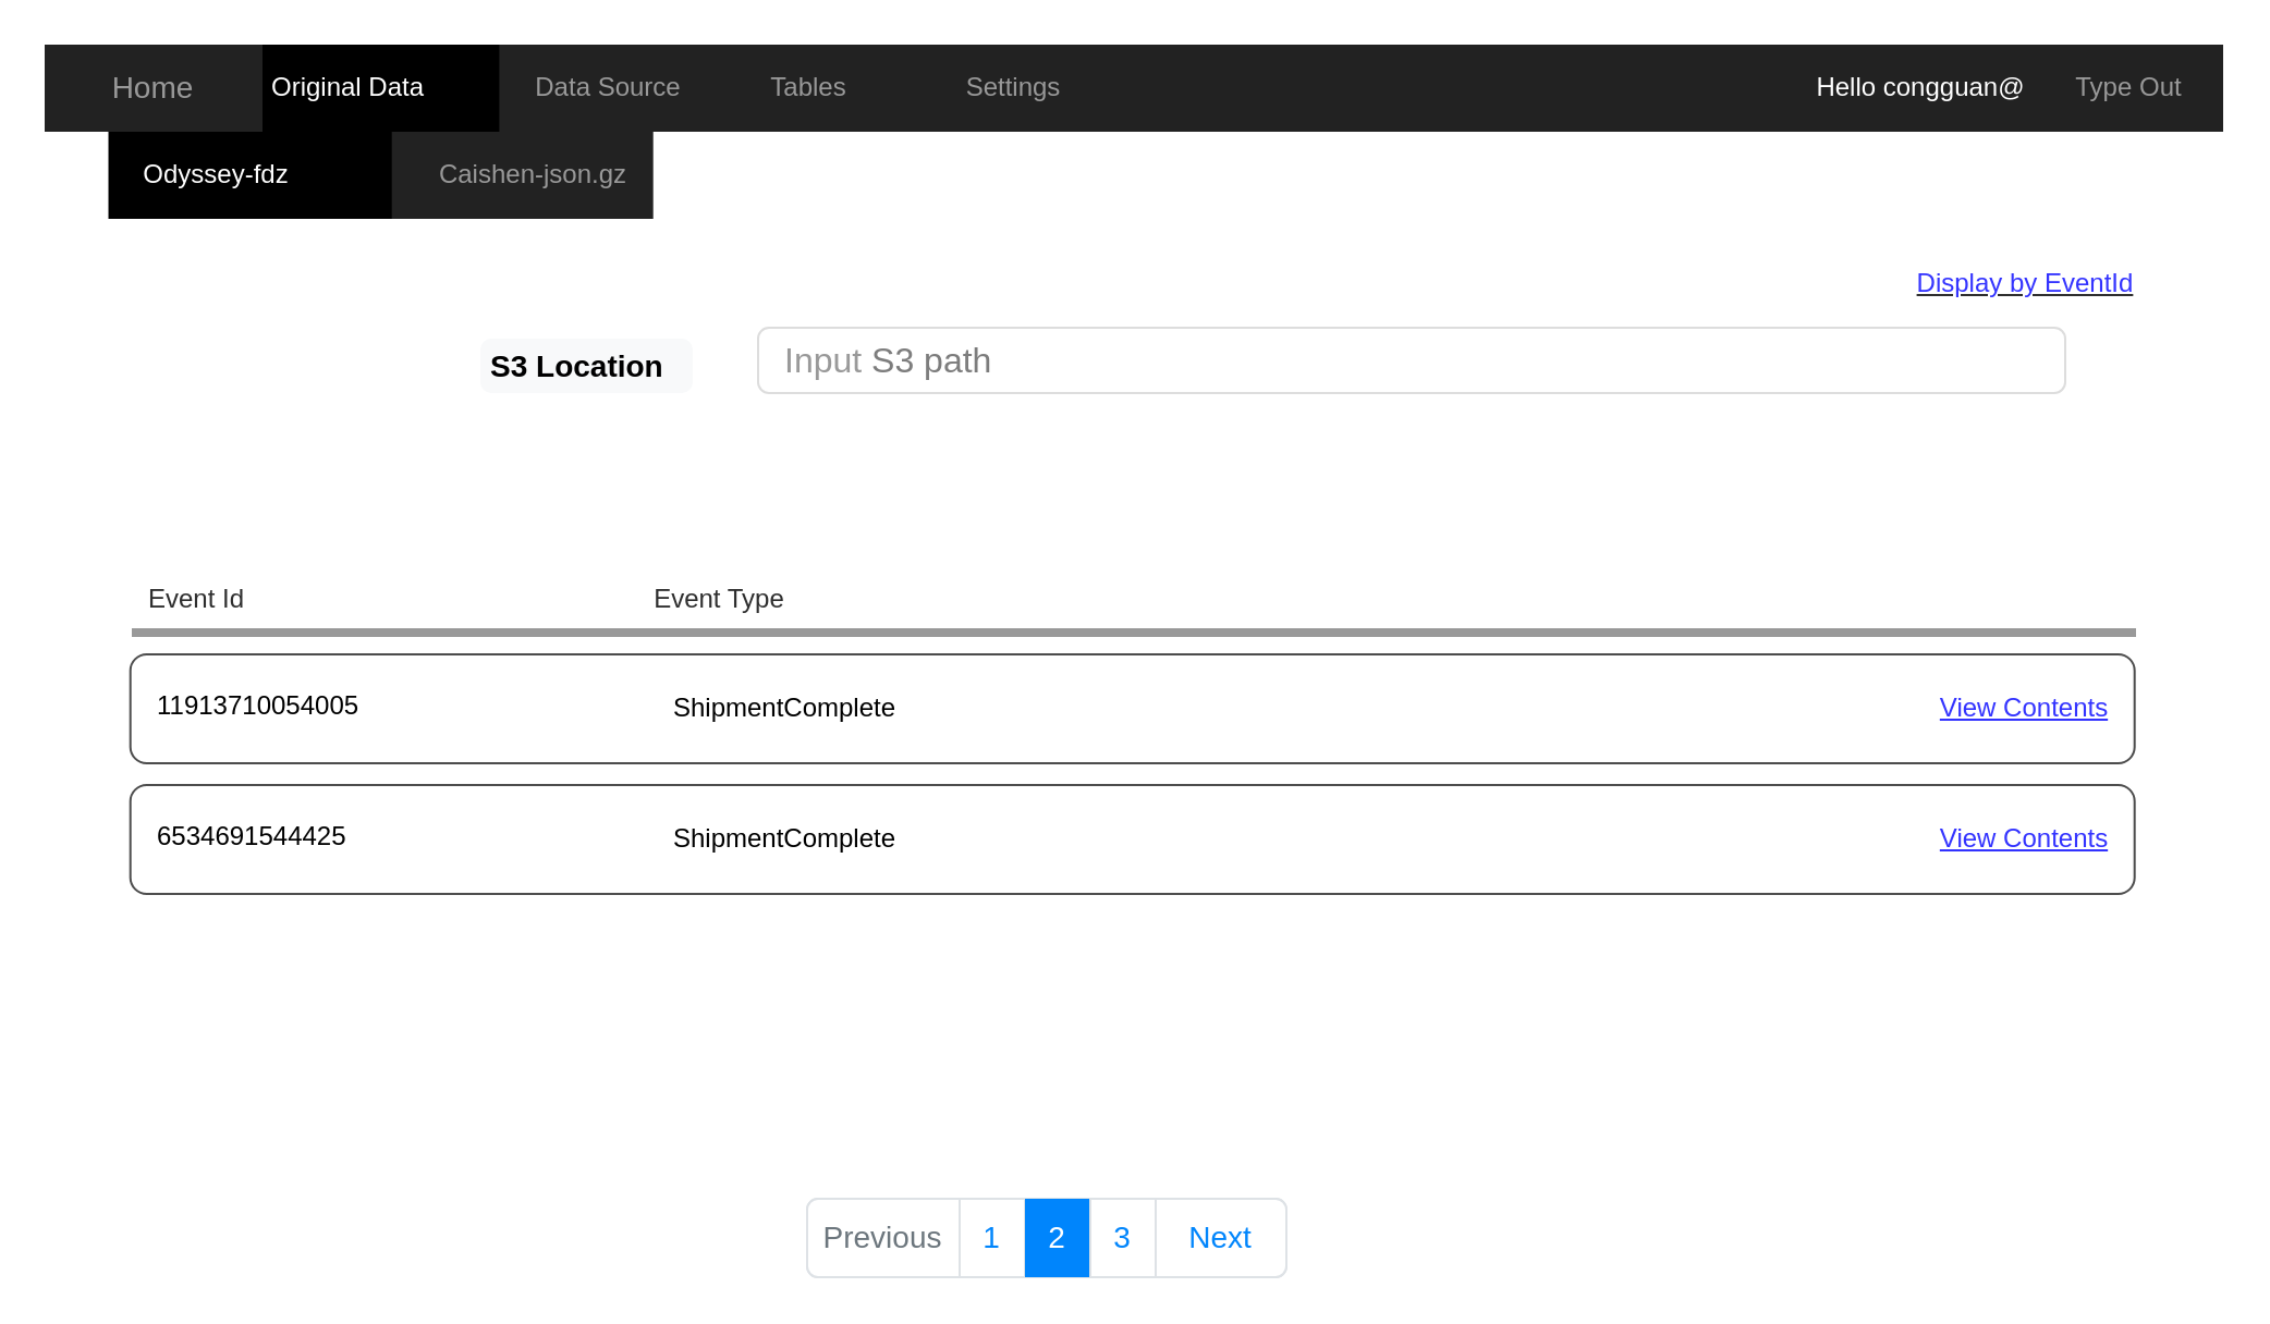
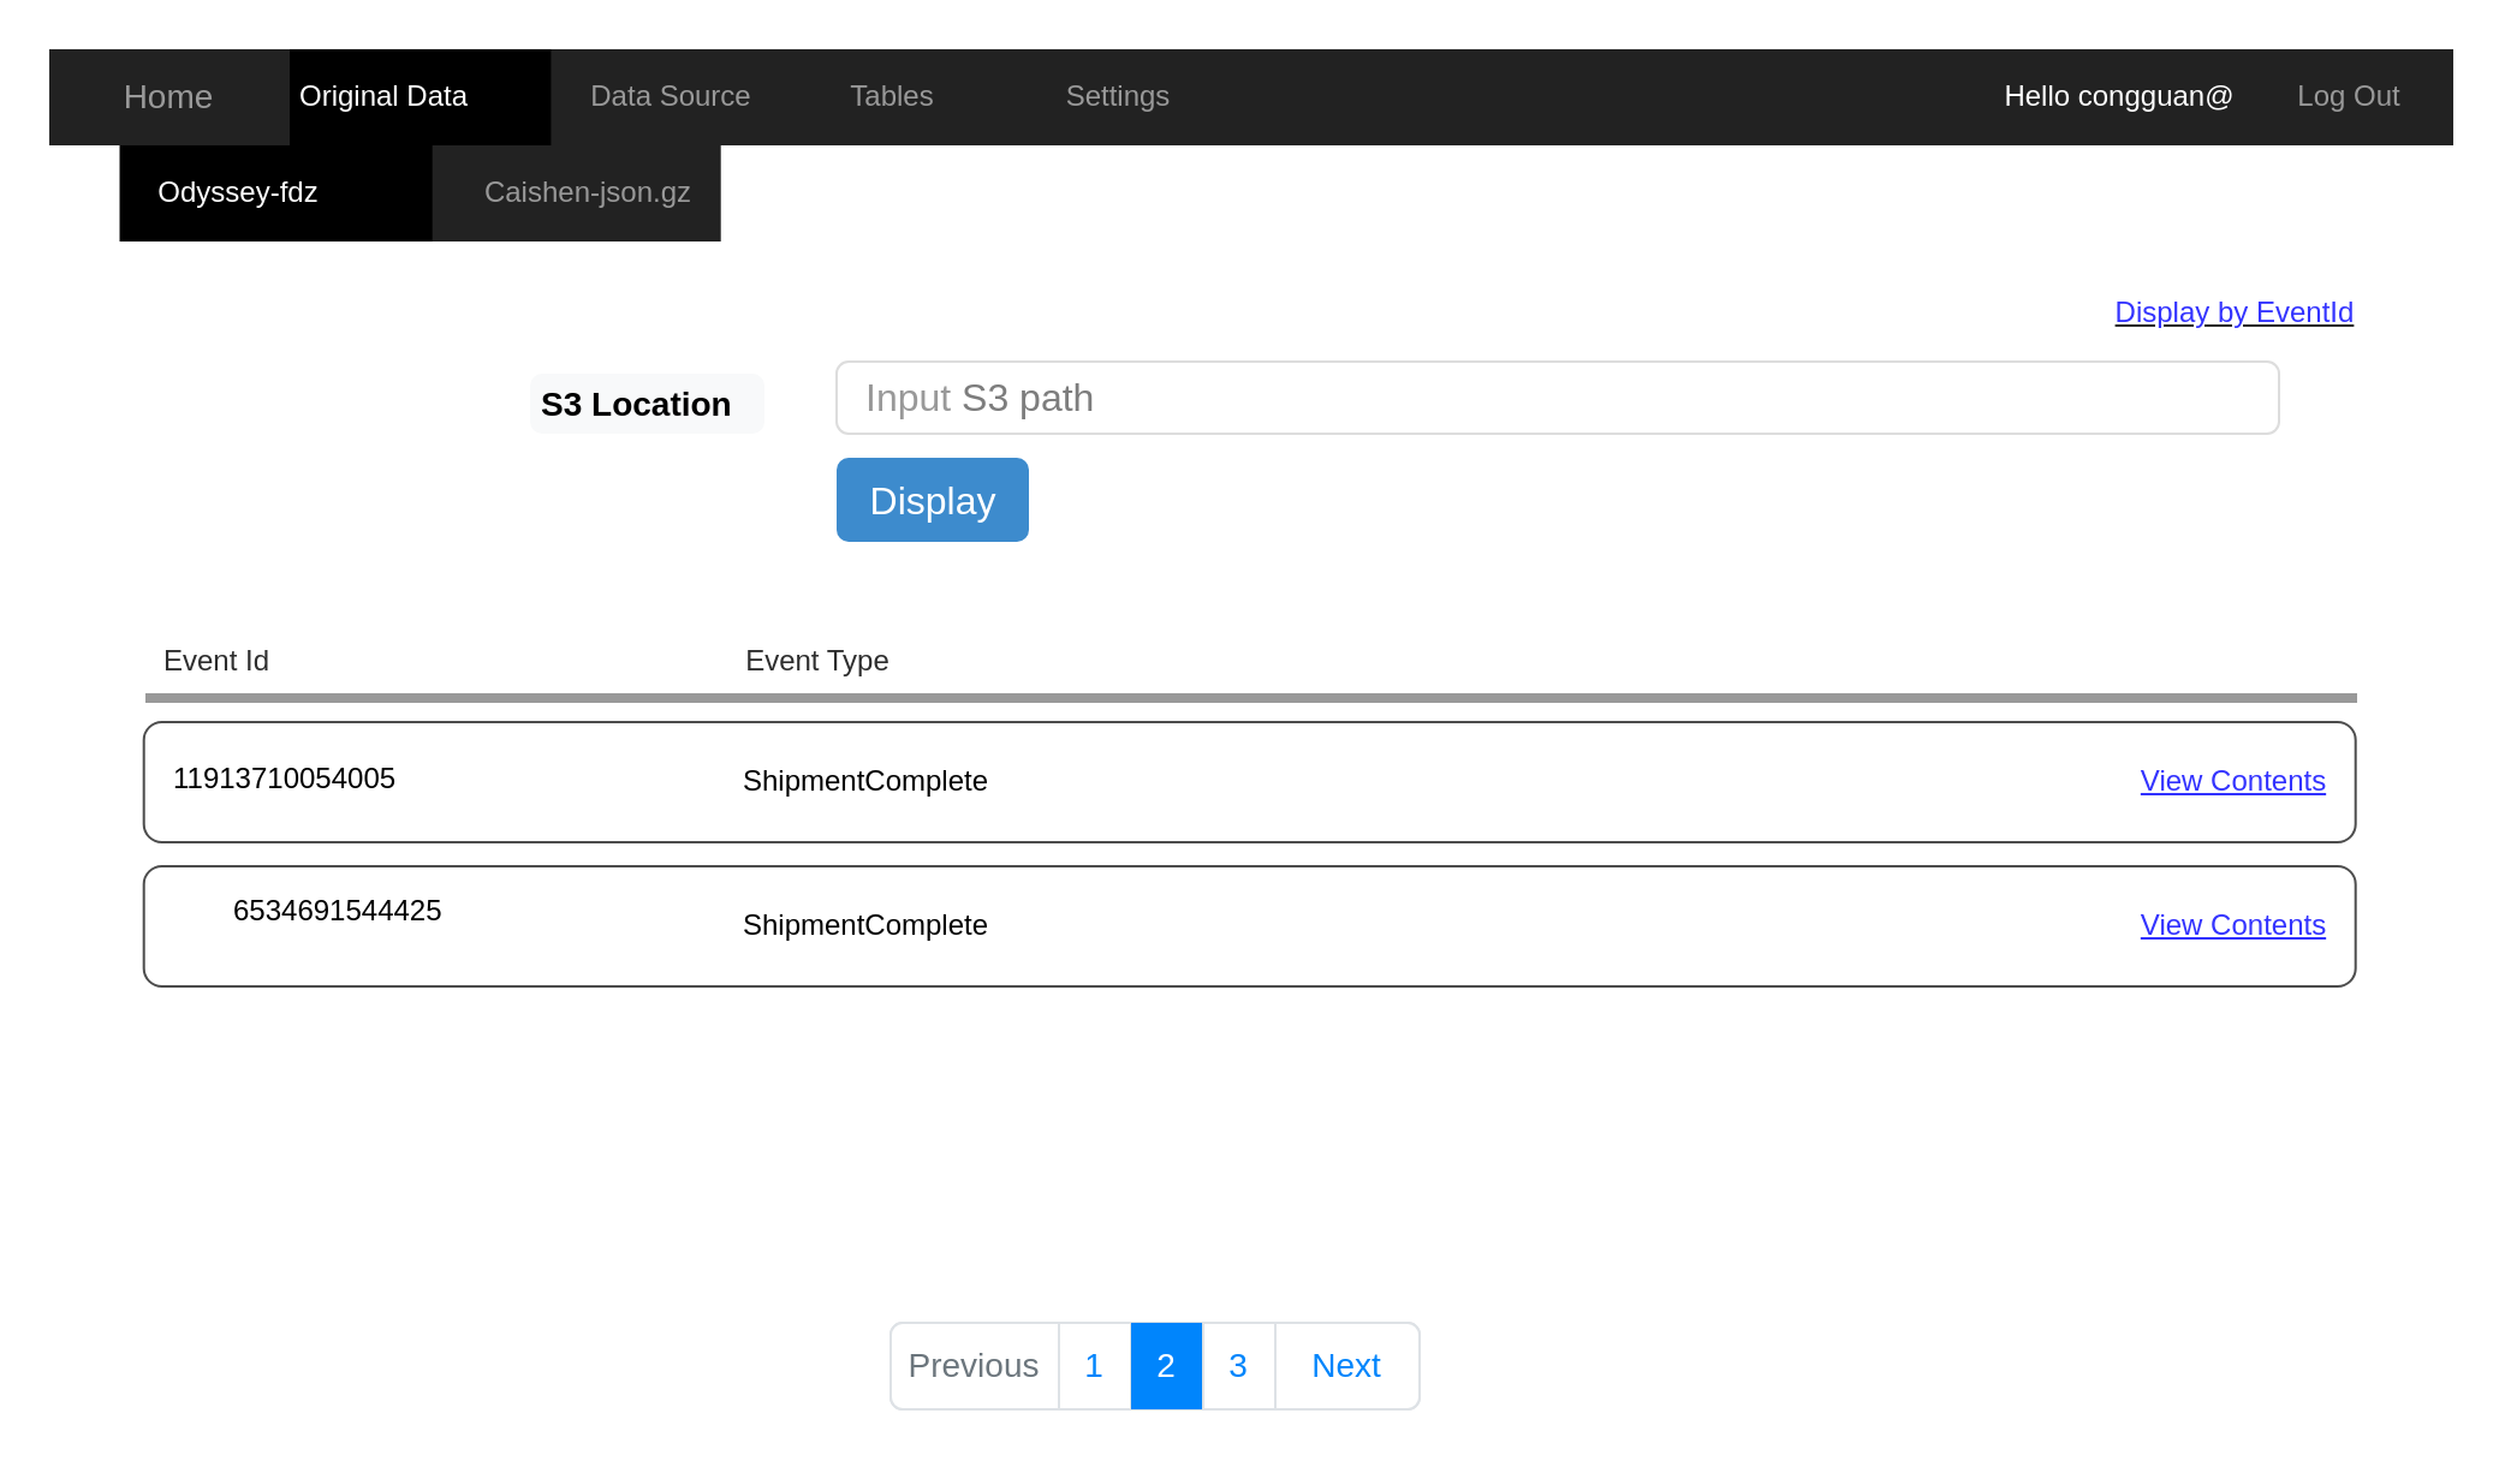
  <mxCell id="0" style=";html=1;" />
  <mxCell id="1" style=";html=1;" parent="0" />
  <mxCell id="2" value="" style="html=1;shadow=0;dashed=0;shape=mxgraph.bootstrap.rect;fillColor=#222222;strokeColor=none;whiteSpace=wrap;rounded=0;fontSize=12;fontColor=#000000;align=center;" parent="1" vertex="1"><mxGeometry x="49.35" y="60" width="250" height="40" as="geometry" /></mxCell>
  <mxCell id="3" value="Caishen-json.gz" style="html=1;shadow=0;dashed=0;fillColor=none;strokeColor=none;shape=mxgraph.bootstrap.rect;fontColor=#999999;whiteSpace=wrap;" parent="2" vertex="1"><mxGeometry x="140.688" width="109.312" height="40" as="geometry" /></mxCell>
  <mxCell id="4" value="&lt;div align=&quot;center&quot;&gt;Odyssey-fdz&lt;/div&gt;" style="html=1;shadow=0;dashed=0;shape=mxgraph.bootstrap.rect;fillColor=#000000;strokeColor=none;fontColor=#ffffff;spacingRight=30;whiteSpace=wrap;align=center;" parent="2" vertex="1"><mxGeometry width="130" height="40" as="geometry" /></mxCell>
  <mxCell id="5" value="&lt;font color=&quot;#7D7D7D&quot;&gt;&lt;font color=&quot;#999999&quot;&gt;Input &lt;font color=&quot;#7D7D7D&quot;&gt;S3 path&lt;/font&gt;&lt;/font&gt;&lt;br&gt;&lt;/font&gt;" style="html=1;shadow=0;dashed=0;shape=mxgraph.bootstrap.rrect;rSize=5;strokeColor=#dddddd;align=left;spacingLeft=10;fontSize=16;whiteSpace=wrap;rounded=0;" parent="1" vertex="1"><mxGeometry x="347.5" y="150" width="600" height="30" as="geometry" /></mxCell>
  <mxCell id="6" value="S3 Location" style="html=1;shadow=0;dashed=0;shape=mxgraph.bootstrap.rrect;rSize=5;strokeColor=none;strokeWidth=1;fillColor=#F8F9FA;fontColor=#000000;whiteSpace=wrap;align=left;verticalAlign=middle;spacingLeft=0;fontStyle=1;fontSize=14;spacing=5;" parent="1" vertex="1"><mxGeometry x="220" y="155" width="97.5" height="25" as="geometry" /></mxCell>
+ <mxCell id="7" value="Display" style="html=1;shadow=0;dashed=0;shape=mxgraph.bootstrap.rrect;rSize=5;fontSize=16;fillColor=#3D8BCD;strokeColor=none;fontColor=#ffffff;whiteSpace=wrap;" parent="1" vertex="1"><mxGeometry x="347.5" y="190" width="80" height="35" as="geometry" /></mxCell>
  <mxCell id="8" value="" style="html=1;shadow=0;dashed=0;shape=mxgraph.bootstrap.rect;fillColor=#222222;strokeColor=none;whiteSpace=wrap;rounded=0;fontSize=12;fontColor=#000000;align=center;" parent="1" vertex="1"><mxGeometry x="20" y="20" width="1000" height="40" as="geometry" /></mxCell>
  <mxCell id="9" value="Home" style="html=1;shadow=0;dashed=0;fillColor=none;strokeColor=none;shape=mxgraph.bootstrap.rect;fontColor=#999999;fontSize=14;whiteSpace=wrap;" parent="8" vertex="1"><mxGeometry width="100" height="40" as="geometry" /></mxCell>
  <mxCell id="10" value="&lt;div align=&quot;center&quot;&gt;Original Data&lt;br&gt;&lt;/div&gt;" style="html=1;shadow=0;dashed=0;shape=mxgraph.bootstrap.rect;fillColor=#000000;strokeColor=none;fontColor=#ffffff;spacingRight=30;whiteSpace=wrap;align=center;" parent="8" vertex="1"><mxGeometry x="100" width="108.696" height="40" as="geometry" /></mxCell>
  <mxCell id="11" value="Tables" style="html=1;shadow=0;dashed=0;fillColor=none;strokeColor=none;shape=mxgraph.bootstrap.rect;fontColor=#999999;whiteSpace=wrap;" parent="8" vertex="1"><mxGeometry x="300.87" width="100" height="40" as="geometry" /></mxCell>
  <mxCell id="12" value="Settings" style="html=1;shadow=0;dashed=0;fillColor=none;strokeColor=none;shape=mxgraph.bootstrap.rect;fontColor=#999999;whiteSpace=wrap;" parent="8" vertex="1"><mxGeometry x="400.87" width="87.5" height="40" as="geometry" /></mxCell>
- <mxCell id="13" value="Type Out" style="html=1;shadow=0;dashed=0;fillColor=none;strokeColor=none;shape=mxgraph.bootstrap.rect;fontColor=#999999;whiteSpace=wrap;" parent="8" vertex="1"><mxGeometry x="912.5" width="87.5" height="40" as="geometry" /></mxCell>
+ <mxCell id="13" value="Log Out" style="html=1;shadow=0;dashed=0;fillColor=none;strokeColor=none;shape=mxgraph.bootstrap.rect;fontColor=#999999;whiteSpace=wrap;" parent="8" vertex="1"><mxGeometry x="912.5" width="87.5" height="40" as="geometry" /></mxCell>
  <mxCell id="14" value="Data Source" style="html=1;shadow=0;dashed=0;fillColor=none;strokeColor=none;shape=mxgraph.bootstrap.rect;fontColor=#999999;whiteSpace=wrap;" parent="8" vertex="1"><mxGeometry x="208.696" width="100" height="40" as="geometry" /></mxCell>
  <mxCell id="15" value="&lt;font color=&quot;#FFFFFF&quot;&gt;Hello congguan@&lt;/font&gt;" style="html=1;shadow=0;dashed=0;fillColor=none;strokeColor=none;shape=mxgraph.bootstrap.rect;fontColor=#999999;whiteSpace=wrap;" parent="8" vertex="1"><mxGeometry x="810" width="102.5" height="40" as="geometry" /></mxCell>
  <mxCell id="16" value="" style="html=1;shadow=0;dashed=0;shape=mxgraph.bootstrap.rrect;rSize=5;strokeColor=#DEE2E6;html=1;whiteSpace=wrap;fillColor=#ffffff;fontColor=#0085FC;fontSize=14;" parent="1" vertex="1"><mxGeometry x="370" y="550" width="220" height="36" as="geometry" /></mxCell>
  <mxCell id="17" value="Previous" style="strokeColor=inherit;fillColor=inherit;gradientColor=inherit;html=1;shadow=0;dashed=0;shape=mxgraph.bootstrap.leftButton;rSize=5;perimeter=none;whiteSpace=wrap;resizeHeight=1;fontColor=#6C767D;fontSize=14;" parent="16" vertex="1"><mxGeometry width="70" height="36" relative="1" as="geometry" /></mxCell>
  <mxCell id="18" value="1" style="strokeColor=inherit;fillColor=inherit;gradientColor=inherit;fontColor=inherit;html=1;shadow=0;dashed=0;perimeter=none;whiteSpace=wrap;resizeHeight=1;fontSize=14;" parent="16" vertex="1"><mxGeometry width="30" height="36" relative="1" as="geometry"><mxPoint x="70" as="offset" /></mxGeometry></mxCell>
  <mxCell id="19" value="2" style="html=1;shadow=0;dashed=0;perimeter=none;whiteSpace=wrap;resizeHeight=1;fillColor=#0085FC;strokeColor=none;fontColor=#ffffff;fontSize=14;" parent="16" vertex="1"><mxGeometry width="30" height="36" relative="1" as="geometry"><mxPoint x="100" as="offset" /></mxGeometry></mxCell>
  <mxCell id="20" value="3" style="strokeColor=inherit;fillColor=inherit;gradientColor=inherit;fontColor=inherit;html=1;shadow=0;dashed=0;perimeter=none;whiteSpace=wrap;resizeHeight=1;fontSize=14;" parent="16" vertex="1"><mxGeometry width="30" height="36" relative="1" as="geometry"><mxPoint x="130" as="offset" /></mxGeometry></mxCell>
  <mxCell id="21" value="Next" style="strokeColor=inherit;fillColor=inherit;gradientColor=inherit;fontColor=inherit;html=1;shadow=0;dashed=0;shape=mxgraph.bootstrap.rightButton;rSize=5;perimeter=none;whiteSpace=wrap;resizeHeight=1;fontSize=14;" parent="16" vertex="1"><mxGeometry x="1" width="60" height="36" relative="1" as="geometry"><mxPoint x="-60" as="offset" /></mxGeometry></mxCell>
  <mxCell id="22" value="" style="rounded=1;whiteSpace=wrap;html=1;strokeColor=#4D4D4D;" parent="1" vertex="1"><mxGeometry x="59.35" y="300" width="920" height="50" as="geometry" /></mxCell>
  <mxCell id="23" value="" style="rounded=1;whiteSpace=wrap;html=1;strokeColor=#4D4D4D;" parent="1" vertex="1"><mxGeometry x="59.35" y="360" width="920" height="50" as="geometry" /></mxCell>
  <mxCell id="24" value="&lt;font color=&quot;#3333FF&quot;&gt;&lt;u&gt;View Contents&lt;/u&gt;&lt;/font&gt;" style="text;html=1;strokeColor=none;fillColor=none;align=center;verticalAlign=middle;whiteSpace=wrap;rounded=0;fontColor=#2E2E2E;" parent="1" vertex="1"><mxGeometry x="879.35" y="370" width="100" height="30" as="geometry" /></mxCell>
  <mxCell id="25" value="&lt;font color=&quot;#3333FF&quot;&gt;&lt;u&gt;View Contents&lt;/u&gt;&lt;/font&gt;" style="text;html=1;strokeColor=none;fillColor=none;align=center;verticalAlign=middle;whiteSpace=wrap;rounded=0;fontColor=#2E2E2E;" parent="1" vertex="1"><mxGeometry x="879.35" y="310" width="100" height="30" as="geometry" /></mxCell>
  <mxCell id="26" value="" style="endArrow=none;html=1;rounded=1;fontColor=#2E2E2E;strokeWidth=4;strokeColor=#999999;" parent="1" edge="1"><mxGeometry width="50" height="50" relative="1" as="geometry"><mxPoint y="290" as="sourcePoint" x="60" /><mxPoint x="980" y="290" as="targetPoint" /></mxGeometry></mxCell>
  <mxCell id="27" value="Event Id" style="text;html=1;strokeColor=none;fillColor=none;align=center;verticalAlign=middle;whiteSpace=wrap;rounded=0;fontColor=#2E2E2E;" parent="1" vertex="1"><mxGeometry x="30" y="260" width="120" height="30" as="geometry" /></mxCell>
  <mxCell id="28" value="&lt;u&gt;&lt;font color=&quot;#3333FF&quot;&gt;Display by EventId&lt;/font&gt;&lt;/u&gt;" style="text;html=1;strokeColor=none;fillColor=none;align=center;verticalAlign=middle;whiteSpace=wrap;rounded=0;fontColor=#2E2E2E;" parent="1" vertex="1"><mxGeometry x="859.03" y="120" width="140.65" height="20" as="geometry" /></mxCell>
- <mxCell id="29" value="Event Type" style="text;html=1;strokeColor=none;fillColor=none;align=center;verticalAlign=middle;whiteSpace=wrap;rounded=0;fontColor=#2E2E2E;" vertex="1" parent="1"><mxGeometry x="270" y="260" width="120" height="30" as="geometry" /></mxCell>
+ <mxCell id="29" value="Event Type" style="text;html=1;strokeColor=none;fillColor=none;align=center;verticalAlign=middle;whiteSpace=wrap;rounded=0;fontColor=#2E2E2E;" vertex="1" parent="1"><mxGeometry x="280" y="260" width="120" height="30" as="geometry" /></mxCell>
  <mxCell id="30" value="ShipmentComplete" style="text;html=1;strokeColor=none;fillColor=none;align=center;verticalAlign=middle;whiteSpace=wrap;rounded=0;" vertex="1" parent="1"><mxGeometry x="330" y="310" width="60" height="30" as="geometry" /></mxCell>
  <mxCell id="31" value="ShipmentComplete" style="text;html=1;strokeColor=none;fillColor=none;align=center;verticalAlign=middle;whiteSpace=wrap;rounded=0;" vertex="1" parent="1"><mxGeometry x="330" y="370" width="60" height="30" as="geometry" /></mxCell>
  <mxCell id="32" value="11913710054005" style="text;whiteSpace=wrap;html=1;" vertex="1" parent="1"><mxGeometry x="70" y="310" width="130" height="40" as="geometry" /></mxCell>
- <mxCell id="33" value="6534691544425" style="text;whiteSpace=wrap;html=1;" vertex="1" parent="1"><mxGeometry x="70" y="370" width="120" height="40" as="geometry" /></mxCell>
+ <mxCell id="33" value="6534691544425" style="text;whiteSpace=wrap;html=1;" vertex="1" parent="1"><mxGeometry x="95" y="365" width="120" height="40" as="geometry" /></mxCell>
